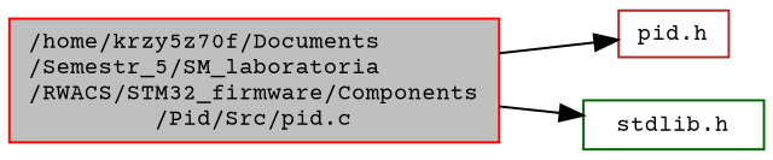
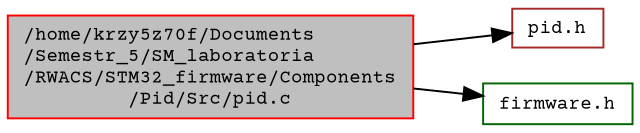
  digraph {
    fontname="Courier Prime"
    rankdir=LR
    node [fillcolor=white fontname="Courier Prime" fontsize=10 shape=record style=filled]
    edge [color=black fontname="Courier Prime" fontsize=10 labelfontname=Helvetica labelfontsize=10 style=solid]
    n1 [color=red fillcolor=grey75 fontcolor=black height=0.2 label="/home/krzy5z70f/Documents\l/Semestr_5/SM_laboratoria\l/RWACS/STM32_firmware/Components\l/Pid/Src/pid.c" width=0.4]
    n2 [color=brown height=0.2 label="pid.h" width=0.4]
-   n3 [color=darkgreen height=0.2 label="stdlib.h" width=0.4]
+   n3 [color=darkgreen height=0.2 label="firmware.h" width=0.4]
    n1 -> n2
    n1 -> n3
  }
